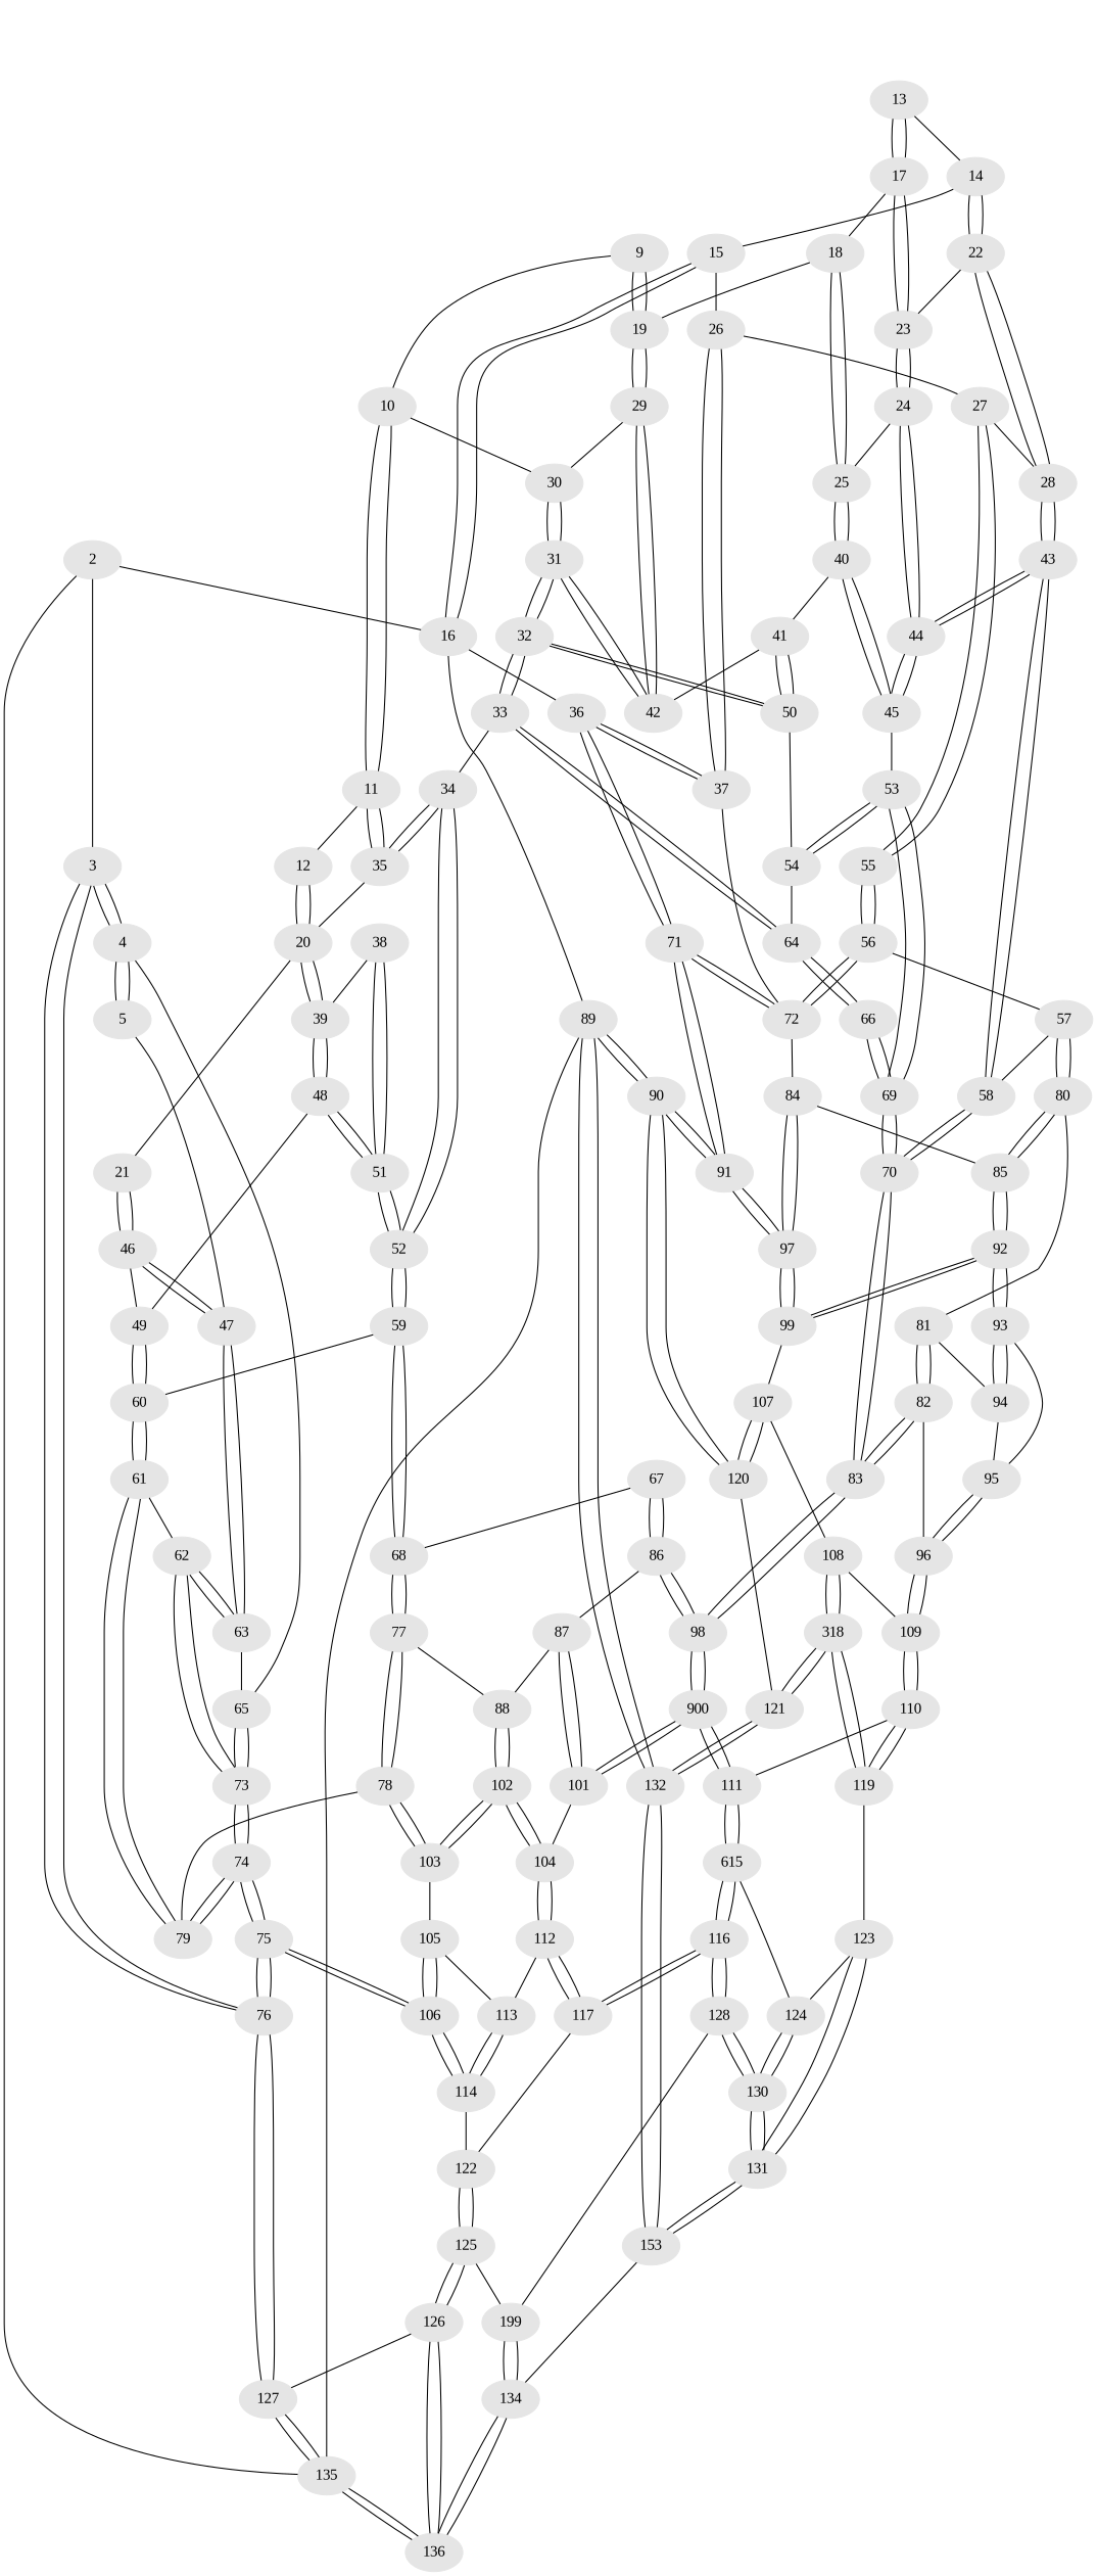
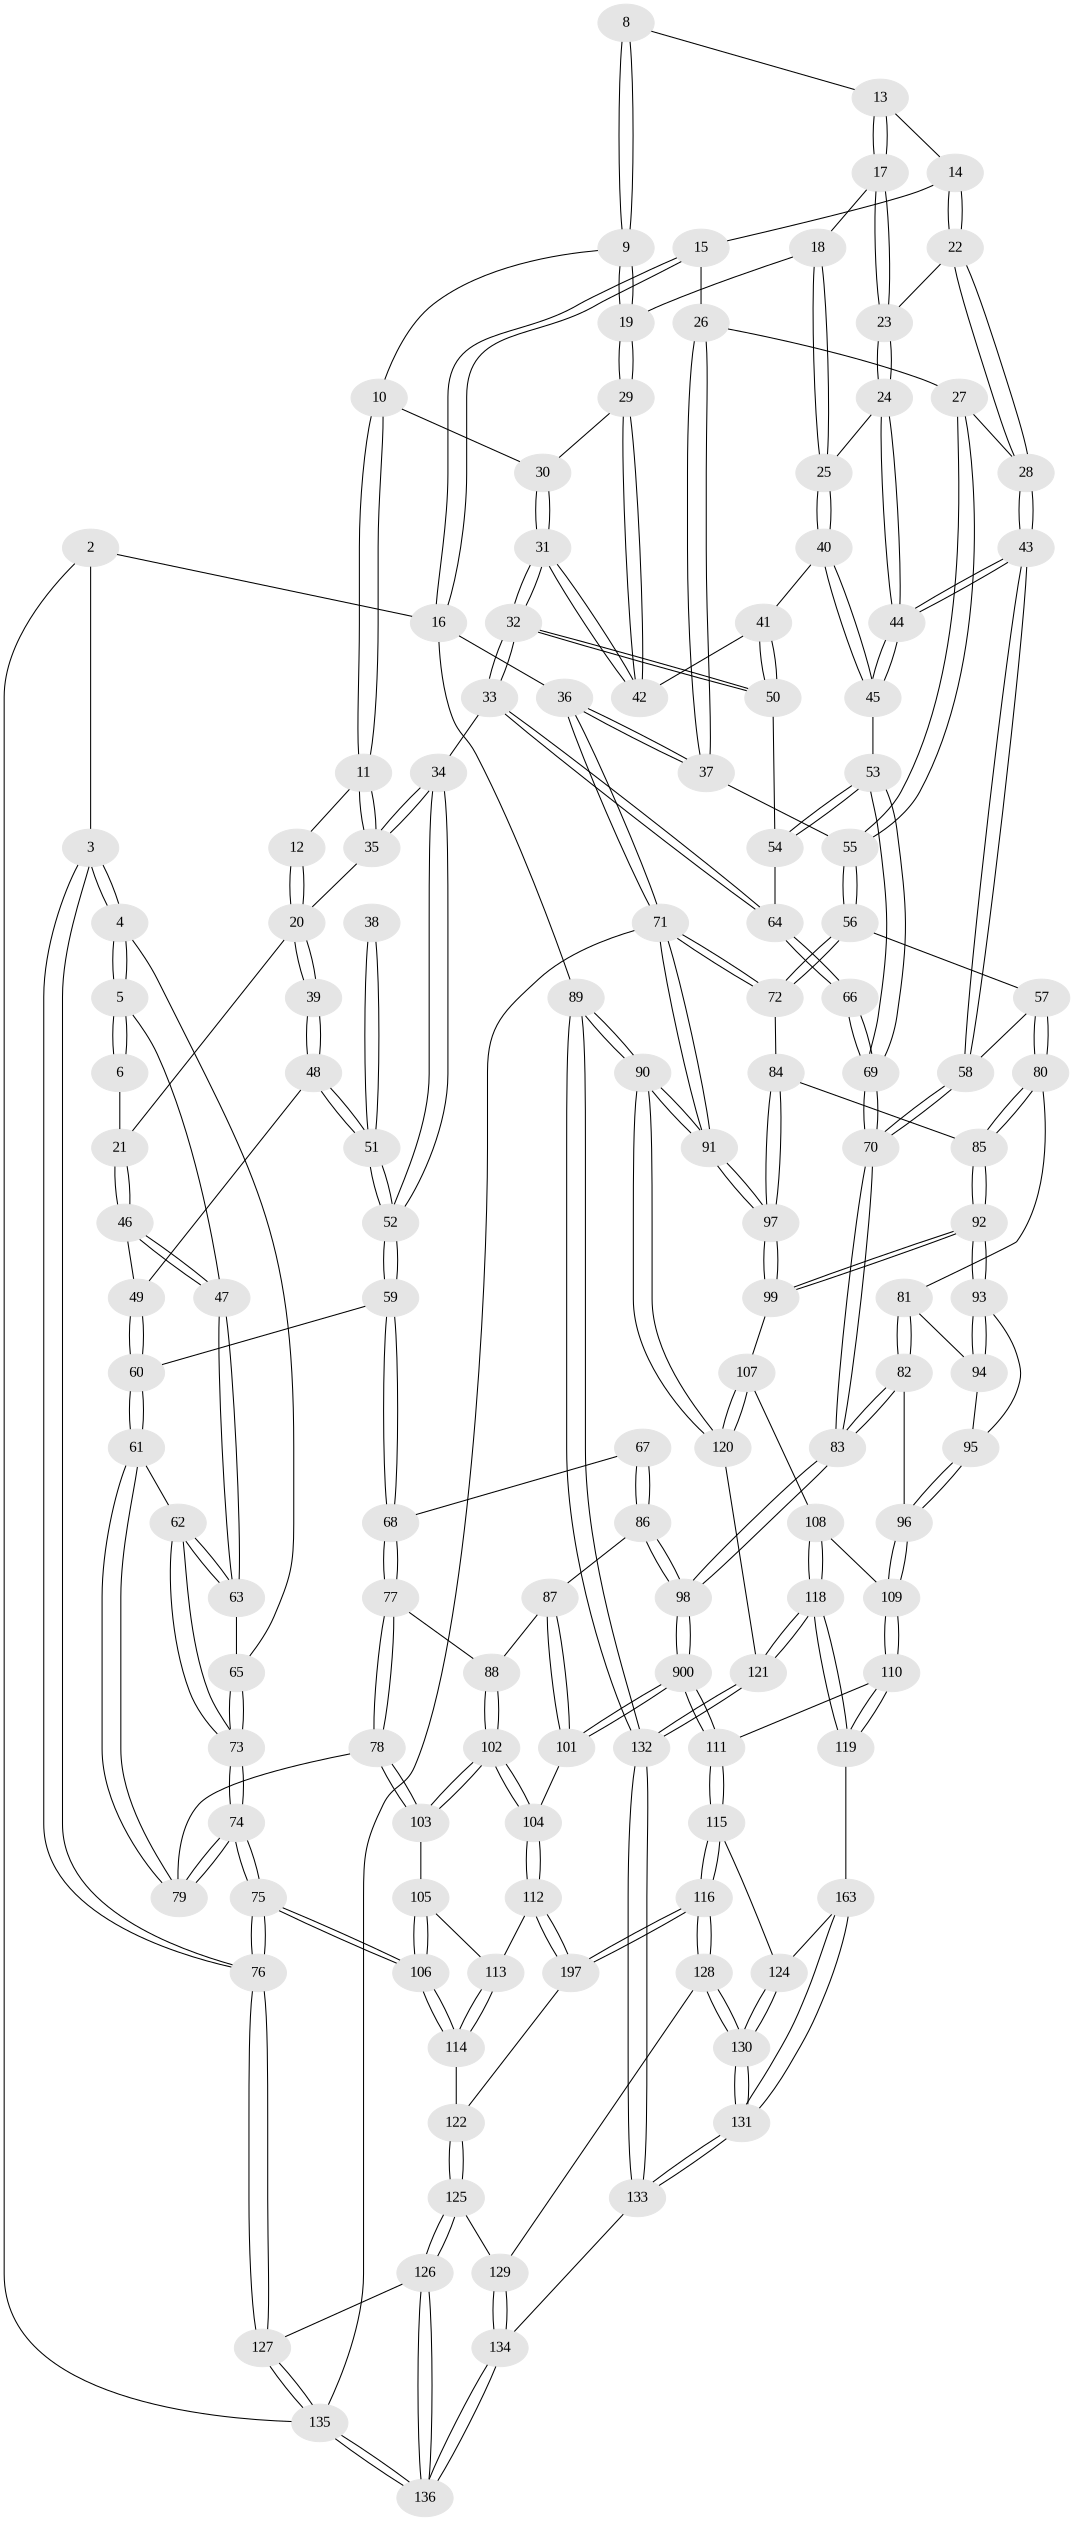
  graph {
    fontname="Liberation Serif"
    node [color=gray90 fontname="Liberation Serif" style=filled]
    edge [fontname="Liberation Serif"]
    2
    3
    16
    135
+   8
    9
    13
    4
    76
    36
    89
    136
    5
    65
    127
+   6
    47
    73
    21
    63
    46
    12
    20
    10
    19
    14
    17
    11
    30
    29
    35
    31
    39
    15
    22
    18
    23
    26
    28
    27
    37
    71
    90
    132
    25
    24
    40
    42
    48
    49
    43
    44
    45
    41
    55
    56
    58
    32
    33
    50
    34
    64
    54
    52
    66
    59
    38
    51
    72
    91
    53
    70
    69
    60
    61
    68
    57
    80
    84
    81
    85
    83
    77
    62
    79
    74
    67
    86
    98
    87
    78
    88
    97
    75
    106
    114
    103
    102
    105
    82
    94
    92
    96
    95
    109
    n106 [label=900]
    99
    93
    101
    104
    120
-   133 [label=153]
+   133
    121
    107
    110
    111
    108
-   115 [label=615]
+   115
    112
    113
-   117
+   117 [label=197]
    122
-   118 [label=318]
+   118
    119
-   123
+   123 [label=163]
    116
    124
    125
    128
    130
-   129 [label=199]
+   129
    131
    126
    134
    2 -- 3
    2 -- 16
    2 -- 135
    3 -- 4
    3 -- 4
    3 -- 76
    3 -- 76
    16 -- 36
    16 -- 89
    135 -- 136
    135 -- 136
+   8 -- 9
+   8 -- 9
+   8 -- 13
    9 -- 10
    9 -- 19
    9 -- 19
    13 -- 14
    13 -- 17
    13 -- 17
    4 -- 5
    4 -- 5
    4 -- 65
    76 -- 127
    76 -- 127
    36 -- 37
    36 -- 37
    36 -- 71
    36 -- 71
-   89 -- 135
+   71 -- 135
    89 -- 90
    89 -- 90
    89 -- 132
    89 -- 132
+   5 -- 6
+   5 -- 6
    5 -- 47
    65 -- 73
    65 -- 73
    127 -- 135
    127 -- 135
+   6 -- 21
    47 -- 63
    47 -- 63
    73 -- 74
    73 -- 74
    21 -- 46
    21 -- 46
    63 -- 65
    46 -- 47
    46 -- 47
    46 -- 49
    12 -- 20
    12 -- 20
    20 -- 21
    20 -- 39
    20 -- 39
    10 -- 11
    10 -- 11
    10 -- 30
    19 -- 29
    19 -- 29
    14 -- 15
    14 -- 22
    14 -- 22
    17 -- 18
    17 -- 23
    17 -- 23
    11 -- 12
    11 -- 35
    11 -- 35
    30 -- 31
    30 -- 31
    29 -- 30
    29 -- 42
    29 -- 42
    35 -- 20
    31 -- 42
    31 -- 42
    31 -- 32
    31 -- 32
    39 -- 48
    39 -- 48
    15 -- 16
    15 -- 16
    15 -- 26
    22 -- 23
    22 -- 28
    22 -- 28
    18 -- 19
    18 -- 25
    18 -- 25
    23 -- 24
    23 -- 24
    26 -- 27
    26 -- 37
    26 -- 37
    28 -- 43
    28 -- 43
    27 -- 28
    27 -- 55
    27 -- 55
-   37 -- 72
+   37 -- 55
    71 -- 72
    71 -- 72
    71 -- 91
    71 -- 91
    90 -- 91
    90 -- 91
    90 -- 120
    90 -- 120
    132 -- 133
    132 -- 133
    25 -- 40
    25 -- 40
    24 -- 25
    24 -- 44
    24 -- 44
    40 -- 45
    40 -- 45
    40 -- 41
    48 -- 49
    48 -- 51
    48 -- 51
    49 -- 60
    49 -- 60
    43 -- 44
    43 -- 44
    43 -- 58
    43 -- 58
    44 -- 45
    44 -- 45
    45 -- 53
    41 -- 42
    41 -- 50
    41 -- 50
    55 -- 56
    55 -- 56
    56 -- 72
    56 -- 72
    56 -- 57
    58 -- 70
    58 -- 70
    32 -- 33
    32 -- 33
    32 -- 50
    32 -- 50
    33 -- 34
    33 -- 64
    33 -- 64
    50 -- 54
    34 -- 35
    34 -- 35
    34 -- 52
    34 -- 52
    64 -- 66
    64 -- 66
    54 -- 64
    52 -- 59
    52 -- 59
    66 -- 69
    66 -- 69
    59 -- 60
    59 -- 68
    59 -- 68
-   38 -- 39
    38 -- 51
    38 -- 51
    51 -- 52
    51 -- 52
    72 -- 84
    91 -- 97
    91 -- 97
    53 -- 54
    53 -- 54
    53 -- 69
    53 -- 69
    70 -- 83
    70 -- 83
    69 -- 70
    69 -- 70
    60 -- 61
    60 -- 61
    61 -- 62
    61 -- 79
    61 -- 79
    68 -- 77
    68 -- 77
    57 -- 58
    57 -- 80
    57 -- 80
    80 -- 81
    80 -- 85
    80 -- 85
    84 -- 85
    84 -- 97
    84 -- 97
    81 -- 82
    81 -- 82
    81 -- 94
    85 -- 92
    85 -- 92
    83 -- 98
    83 -- 98
    77 -- 78
    77 -- 78
    77 -- 88
    62 -- 73
    62 -- 73
    62 -- 63
    62 -- 63
    74 -- 79
    74 -- 79
    74 -- 75
    74 -- 75
    67 -- 68
    67 -- 86
    67 -- 86
    86 -- 98
    86 -- 98
    86 -- 87
    98 -- n106
    98 -- n106
    87 -- 88
    87 -- 101
    87 -- 101
    78 -- 79
    78 -- 103
    78 -- 103
    88 -- 102
    88 -- 102
    97 -- 99
    97 -- 99
    75 -- 76
    75 -- 76
    75 -- 106
    75 -- 106
    106 -- 114
    106 -- 114
    114 -- 122
    103 -- 105
    102 -- 103
    102 -- 103
    102 -- 104
    102 -- 104
    105 -- 106
    105 -- 106
    105 -- 113
    82 -- 83
    82 -- 83
    82 -- 96
    94 -- 95
    92 -- 99
    92 -- 99
    92 -- 93
    92 -- 93
    96 -- 109
    96 -- 109
    95 -- 96
    95 -- 96
    109 -- 110
    109 -- 110
    n106 -- 101
    n106 -- 101
    n106 -- 111
    n106 -- 111
    99 -- 107
    93 -- 94
    93 -- 94
    93 -- 95
    101 -- 104
    104 -- 112
    104 -- 112
    120 -- 121
    133 -- 134
    121 -- 132
    121 -- 132
    107 -- 120
    107 -- 120
    107 -- 108
    110 -- 111
    110 -- 119
    110 -- 119
    111 -- 115
    111 -- 115
    108 -- 109
    108 -- 118
    108 -- 118
    115 -- 116
    115 -- 116
    115 -- 124
    112 -- 113
    112 -- 117
    112 -- 117
    113 -- 114
    113 -- 114
    117 -- 122
    122 -- 125
    122 -- 125
    118 -- 121
    118 -- 121
    118 -- 119
    118 -- 119
    119 -- 123
    123 -- 124
    123 -- 131
    123 -- 131
    116 -- 117
    116 -- 117
    116 -- 128
    116 -- 128
    124 -- 130
    124 -- 130
    125 -- 129
    125 -- 126
    125 -- 126
    128 -- 130
    128 -- 130
    128 -- 129
    130 -- 131
    130 -- 131
    129 -- 134
    129 -- 134
    131 -- 133
    131 -- 133
    126 -- 136
    126 -- 136
    126 -- 127
    134 -- 136
    134 -- 136
  }
